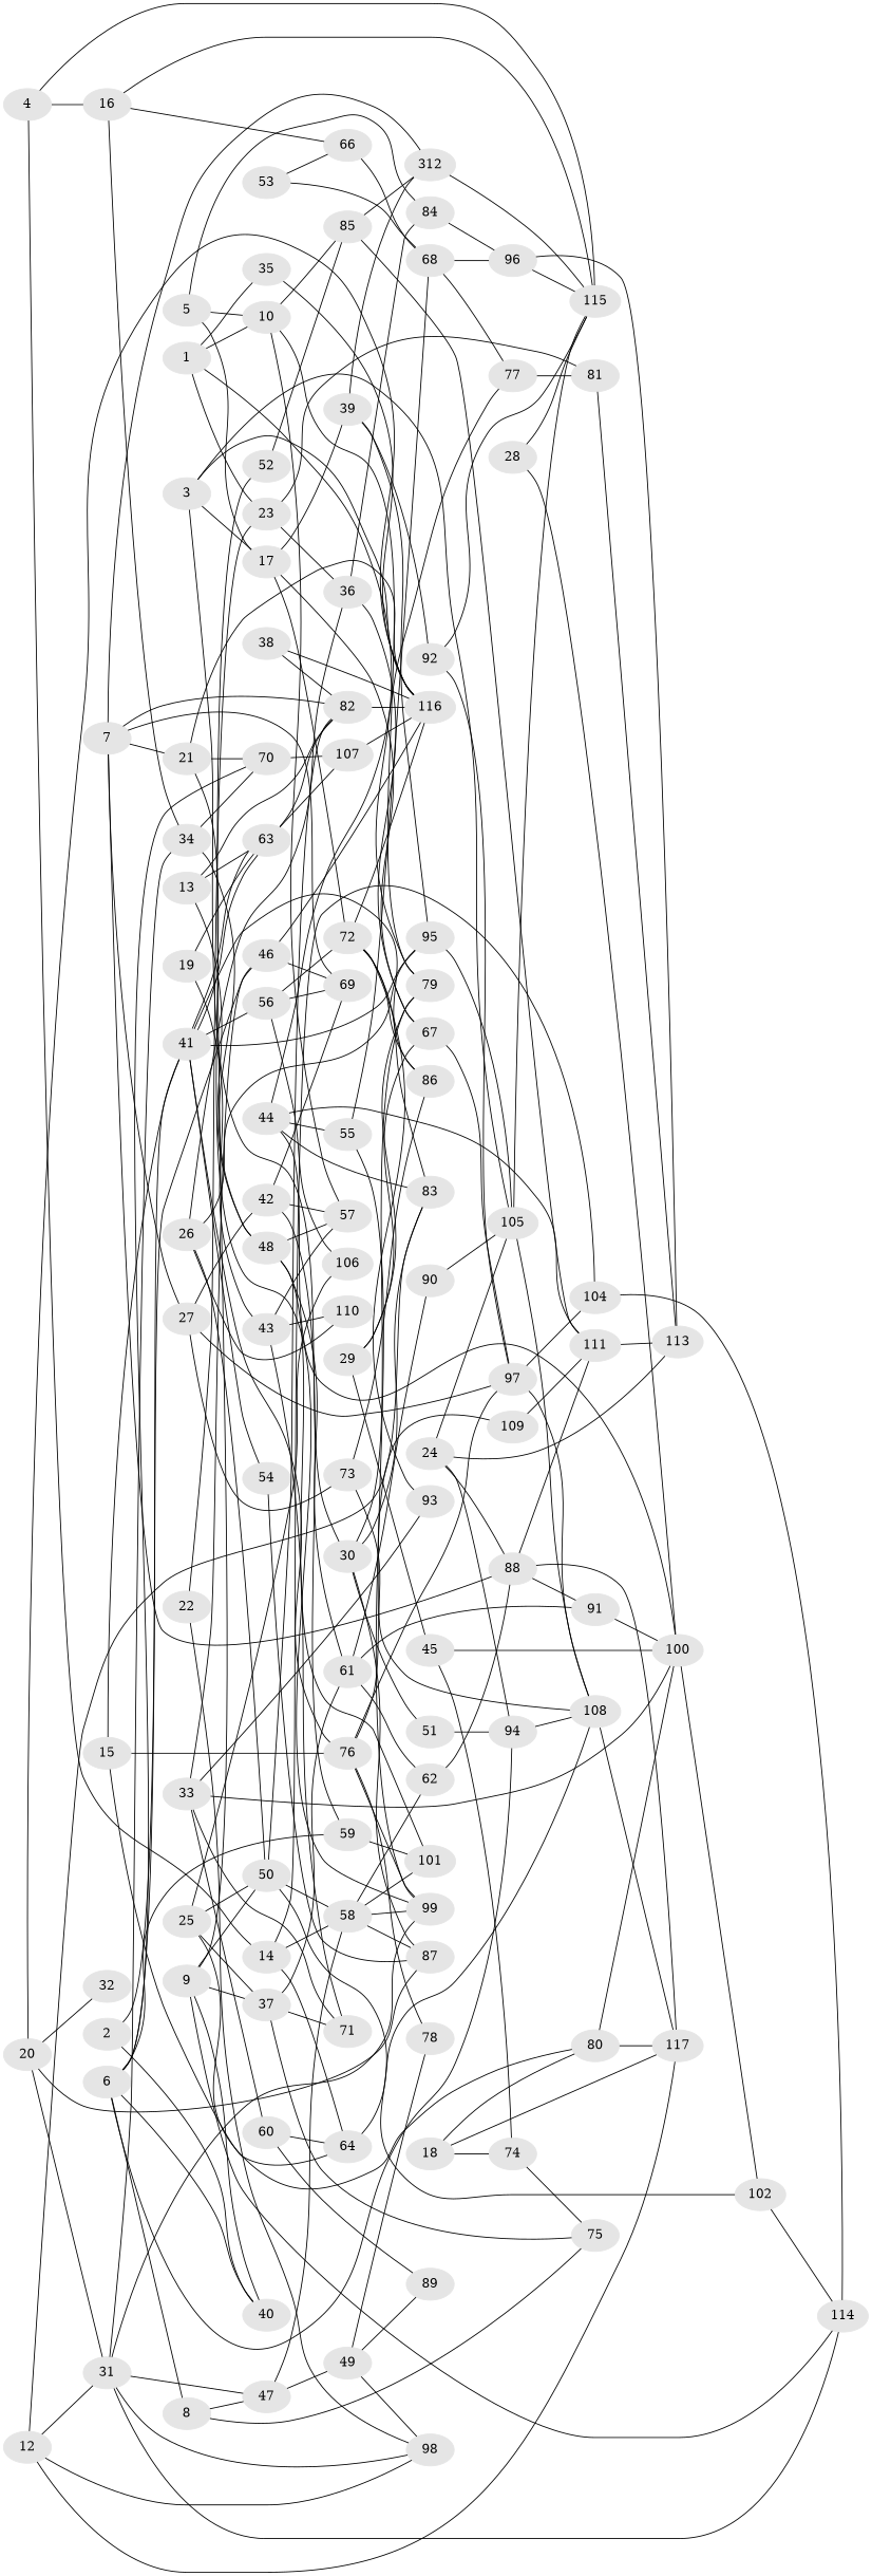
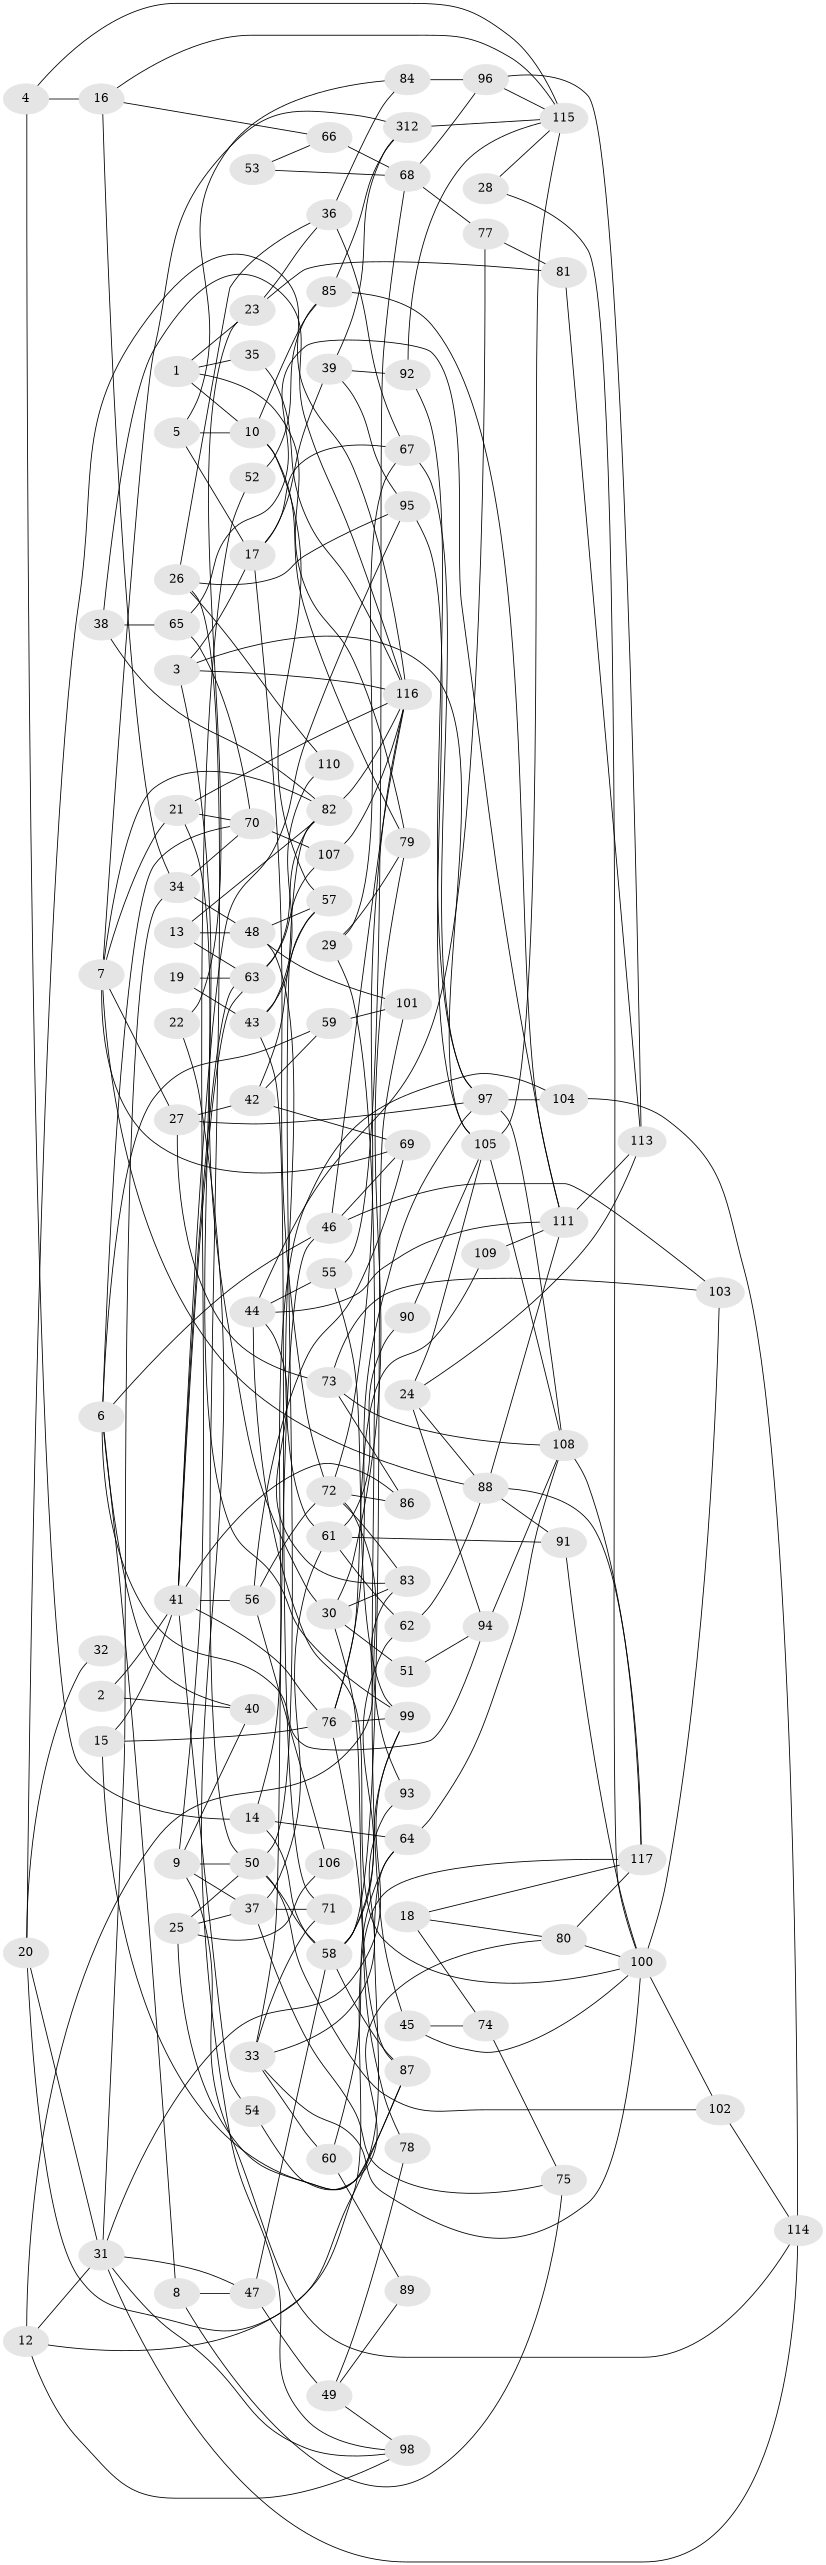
  graph {
    rankdir=LR
    node [color=gray90 style=filled]
    1
    10
    23
    35
    79
    4
    14
    16
    115
    57
    85
    36
    81
    116
    2
    40
    41
    63
    76
    95
    54
    56
    86
    3
    17
    30
    105
    39
    67
    72
    83
    87
    51
    108
    58
    64
    104
    34
    66
    5
    84
    96
    6
    8
    46
    59
    70
    94
    47
    75
    69
+   103
    101
    107
    7
    21
    27
    82
    88
    n60 [label=312]
    99
    42
    73
    97
    117
    111
    91
    49
    9
    37
    50
    52
    114
    71
    61
    102
    12
    31
    98
    13
    48
    62
    15
    78
    109
    68
    92
    93
    18
    74
    80
    100
    19
    43
    110
    20
    32
    22
    113
    24
    25
    106
    26
    28
    29
    45
    33
    60
    89
    90
    38
+   65
    44
    55
    77
    53
    1 -- 10
    1 -- 23
    1 -- 35
    1 -- 79
    10 -- 79
    10 -- 57
    10 -- 85
    23 -- 36
    23 -- 81
    35 -- 116
    4 -- 14
    4 -- 16
    4 -- 115
    14 -- 58
    14 -- 64
    14 -- 104
    16 -- 115
    16 -- 34
    16 -- 66
    85 -- n60
    85 -- 111
    36 -- 67
    36 -- 84
    81 -- 113
    2 -- 40
    2 -- 41
    41 -- 63
    41 -- 63
    41 -- 76
    41 -- 95
    41 -- 54
    41 -- 56
    41 -- 86
    63 -- 107
    63 -- 82
    76 -- 99
    76 -- 97
    76 -- 78
    76 -- 109
    95 -- 105
    54 -- 87
    56 -- 72
    56 -- 69
    56 -- 106
    3 -- 116
    3 -- 17
    3 -- 30
    3 -- 105
    17 -- 39
    17 -- 67
    17 -- 72
    30 -- 79
    30 -- 83
    30 -- 87
    30 -- 51
    105 -- 115
    105 -- 108
    39 -- 95
    39 -- n60
    39 -- 92
    67 -- 97
    72 -- 116
    72 -- 86
    72 -- 83
    72 -- 93
    51 -- 94
    108 -- 117
    58 -- 87
    58 -- 101
    58 -- 99
    58 -- 62
    64 -- 108
    104 -- 114
    34 -- 70
    34 -- 48
    66 -- 68
    5 -- 10
    5 -- 17
    5 -- 84
    84 -- 96
    96 -- 115
    96 -- 113
    6 -- 40
    6 -- 8
    6 -- 46
    6 -- 59
    6 -- 70
    6 -- 94
    8 -- 47
    8 -- 75
    46 -- 116
    46 -- 69
+   46 -- 103
    59 -- 101
    70 -- 107
    94 -- 108
    47 -- 58
    47 -- 49
    107 -- 116
    7 -- 69
    7 -- 21
    7 -- 27
    7 -- 82
    7 -- 88
    7 -- n60
    21 -- 116
    21 -- 70
    21 -- 99
    27 -- 42
    27 -- 73
    27 -- 97
    82 -- 116
    88 -- 117
    88 -- 111
    88 -- 91
    n60 -- 115
    42 -- 57
    42 -- 59
    42 -- 69
    73 -- 86
    73 -- 108
+   73 -- 103
    97 -- 108
    97 -- 104
    111 -- 113
    91 -- 100
    49 -- 98
    49 -- 78
    49 -- 89
    9 -- 40
    9 -- 37
    9 -- 50
    9 -- 52
    9 -- 114
    37 -- 75
    37 -- 71
    37 -- 61
    50 -- 58
    50 -- 82
    50 -- 102
    52 -- 85
    61 -- 91
    61 -- 62
    61 -- 90
    102 -- 114
    12 -- 83
    12 -- 117
    12 -- 31
    12 -- 98
    31 -- 34
    31 -- 47
    31 -- 99
    31 -- 114
    31 -- 98
    13 -- 63
    13 -- 82
    13 -- 48
    48 -- 57
    48 -- 101
    48 -- 61
    62 -- 88
    15 -- 41
    15 -- 76
    15 -- 64
    109 -- 111
    68 -- 96
    68 -- 77
    92 -- 115
    92 -- 97
    18 -- 117
    18 -- 74
    18 -- 80
    74 -- 75
    80 -- 117
    80 -- 100
+   100 -- 103
    100 -- 102
    19 -- 63
    19 -- 43
    43 -- 57
    43 -- 71
    43 -- 110
    20 -- 116
    20 -- 87
    20 -- 31
    20 -- 32
    22 -- 23
    22 -- 98
    24 -- 105
    24 -- 94
    24 -- 88
    24 -- 113
    25 -- 37
    25 -- 50
    25 -- 80
    25 -- 106
    26 -- 36
    26 -- 95
    26 -- 50
    26 -- 110
    28 -- 115
    28 -- 100
    29 -- 79
    29 -- 67
    29 -- 45
    45 -- 74
    45 -- 100
    33 -- 46
    33 -- 71
    33 -- 93
    33 -- 100
    33 -- 60
    60 -- 64
    60 -- 89
    90 -- 105
    38 -- 116
    38 -- 82
+   38 -- 65
+   65 -- 70
+   65 -- 111
    44 -- 83
    44 -- 111
    44 -- 100
    44 -- 55
    44 -- 77
    55 -- 99
    55 -- 68
    77 -- 81
    53 -- 66
    53 -- 68
  }
